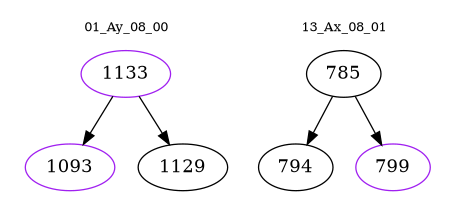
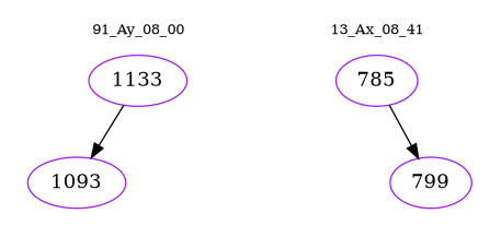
  digraph {
    node [color=purple]
    edge [color=black]
    n1 [label=1133]
    n2 [label=1093]
-   n3 [color=black label=1129]
-   n4 [color=black label=785]
-   n5 [color=black label=794]
+   n4 [label=785]
    n6 [label=799]
    subgraph cluster_1 {
      color=white
      fontsize=10
-     label="01_Ay_08_00"
+     label="91_Ay_08_00"
      n1
      n2
-     n3
    }
    subgraph cluster_2 {
      color=white
      fontsize=10
-     label="13_Ax_08_01"
+     label="13_Ax_08_41"
      n4
-     n5
      n6
    }
    n1 -> n2
-   n1 -> n3
-   n4 -> n5
    n4 -> n6
  }
